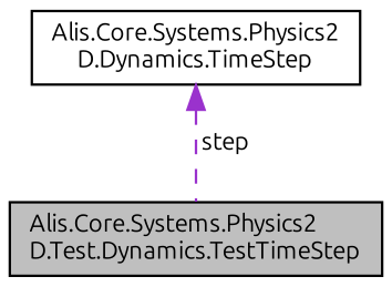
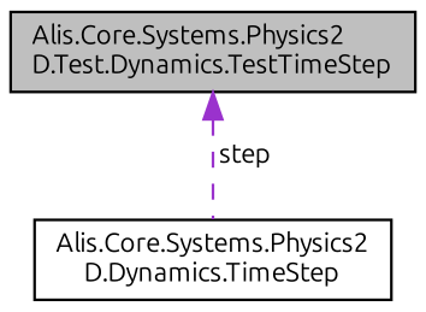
  digraph {
    fontname=Ubuntu
    node [color=black fontname=Ubuntu fontsize=10 shape=record style=filled]
    n1 [fillcolor=grey75 fontcolor=black height=0.2 label="Alis.Core.Systems.Physics2\lD.Test.Dynamics.TestTimeStep" width=0.4]
    n2 [fillcolor=white height=0.2 label="Alis.Core.Systems.Physics2\lD.Dynamics.TimeStep" width=0.4]
-   n2 -> n1 [color=darkorchid3 dir=back fontname=Ubuntu fontsize=10 label=" step" labelfontname=Helvetica labelfontsize=10 style=dashed]
+   n1 -> n2 [color=darkorchid3 dir=back fontname=Ubuntu fontsize=10 label=" step" labelfontname=Helvetica labelfontsize=10 style=dashed]
  }
